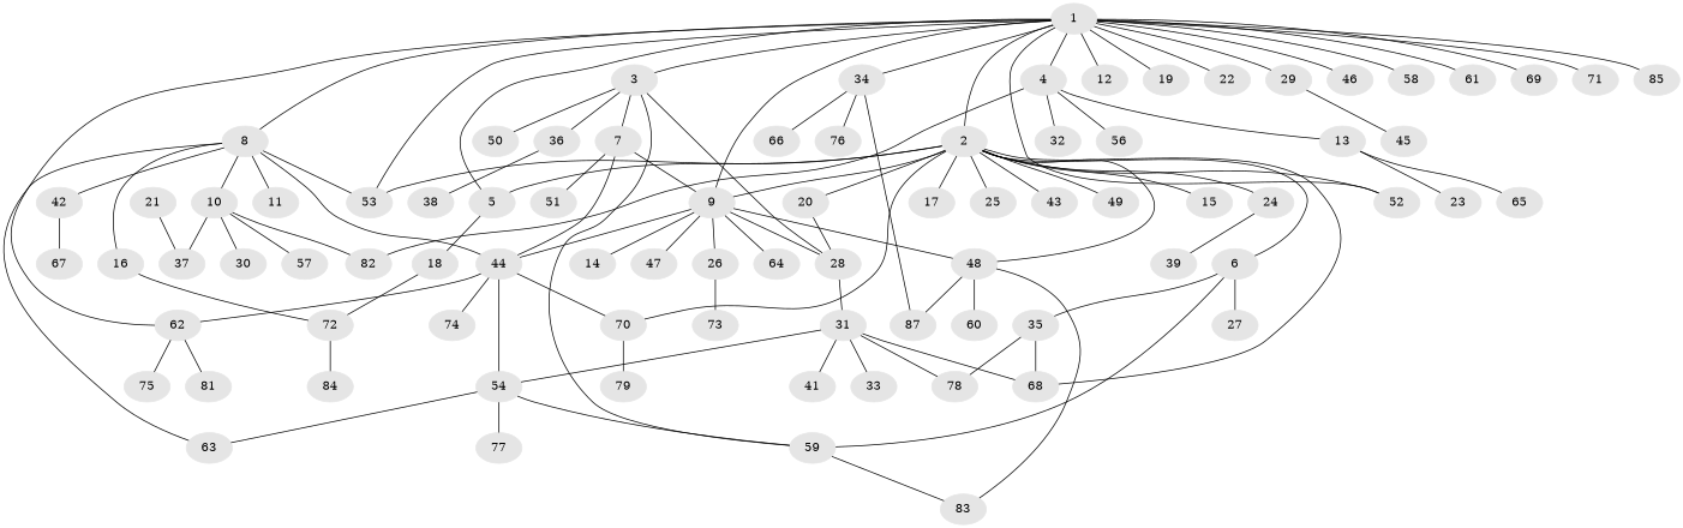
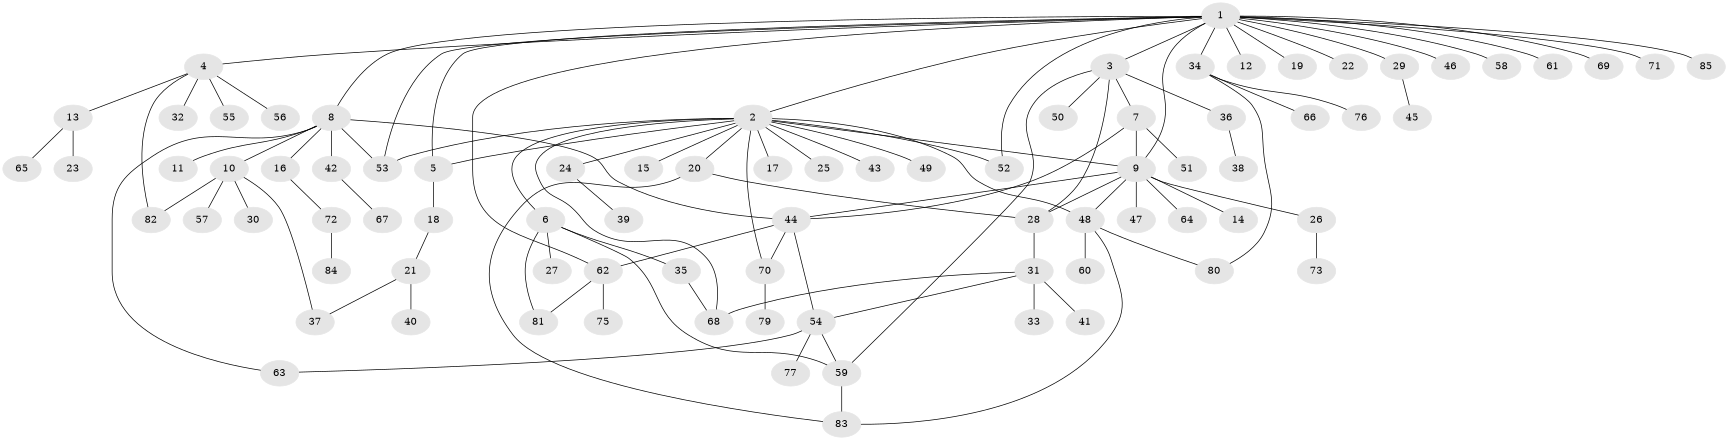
  graph {
    node [color=gray90 style=filled]
    1
    2
    3
    4
    5
    8
    9
    12
    19
    22
    29
    34
    46
    52
    53
    58
    61
    62
    69
    71
    85
    6
    15
    17
    20
    24
    25
    43
    48
    49
    68
    70
    7
    28
    36
    50
    59
    13
    32
+   55
    56
    82
    18
    44
    10
    11
    16
    42
    63
    14
    26
    47
    64
    45
    66
    76
-   80 [label=87]
+   80
    81
    75
    27
    35
    83
    39
    60
    79
    51
    31
    38
    23
    65
    21
-   78
    54
-   74
    30
    37
    57
    72
    67
    73
    84
+   40
    33
    41
    77
    1 -- 2
    1 -- 3
    1 -- 4
    1 -- 5
    1 -- 8
    1 -- 9
    1 -- 12
    1 -- 19
    1 -- 22
    1 -- 29
    1 -- 34
    1 -- 46
    1 -- 52
    1 -- 53
    1 -- 58
    1 -- 61
    1 -- 62
    1 -- 69
    1 -- 71
    1 -- 85
    2 -- 5
    2 -- 9
    2 -- 52
    2 -- 53
    2 -- 6
    2 -- 15
    2 -- 17
    2 -- 20
    2 -- 24
    2 -- 25
    2 -- 43
    2 -- 48
    2 -- 49
    2 -- 68
    2 -- 70
    3 -- 7
    3 -- 28
    3 -- 36
    3 -- 50
    3 -- 59
    4 -- 13
    4 -- 32
+   4 -- 55
    4 -- 56
    4 -- 82
    5 -- 18
    8 -- 53
    8 -- 44
    8 -- 10
    8 -- 11
    8 -- 16
    8 -- 42
    8 -- 63
    9 -- 48
    9 -- 28
    9 -- 44
    9 -- 14
    9 -- 26
    9 -- 47
    9 -- 64
    29 -- 45
    34 -- 66
    34 -- 76
    34 -- 80
    62 -- 81
    62 -- 75
    6 -- 59
+   6 -- 81
    6 -- 27
    6 -- 35
    20 -- 28
+   20 -- 83
    24 -- 39
    48 -- 80
    48 -- 83
    48 -- 60
    70 -- 79
    7 -- 9
    7 -- 44
    7 -- 51
    28 -- 31
    36 -- 38
    59 -- 83
    13 -- 23
    13 -- 65
-   18 -- 72
+   18 -- 21
    44 -- 62
    44 -- 70
    44 -- 54
-   44 -- 74
    10 -- 82
    10 -- 30
    10 -- 37
    10 -- 57
    16 -- 72
    42 -- 67
    26 -- 73
    35 -- 68
-   35 -- 78
    31 -- 68
-   31 -- 78
    31 -- 54
    31 -- 33
    31 -- 41
    21 -- 37
+   21 -- 40
    54 -- 59
    54 -- 63
    54 -- 77
    72 -- 84
  }
